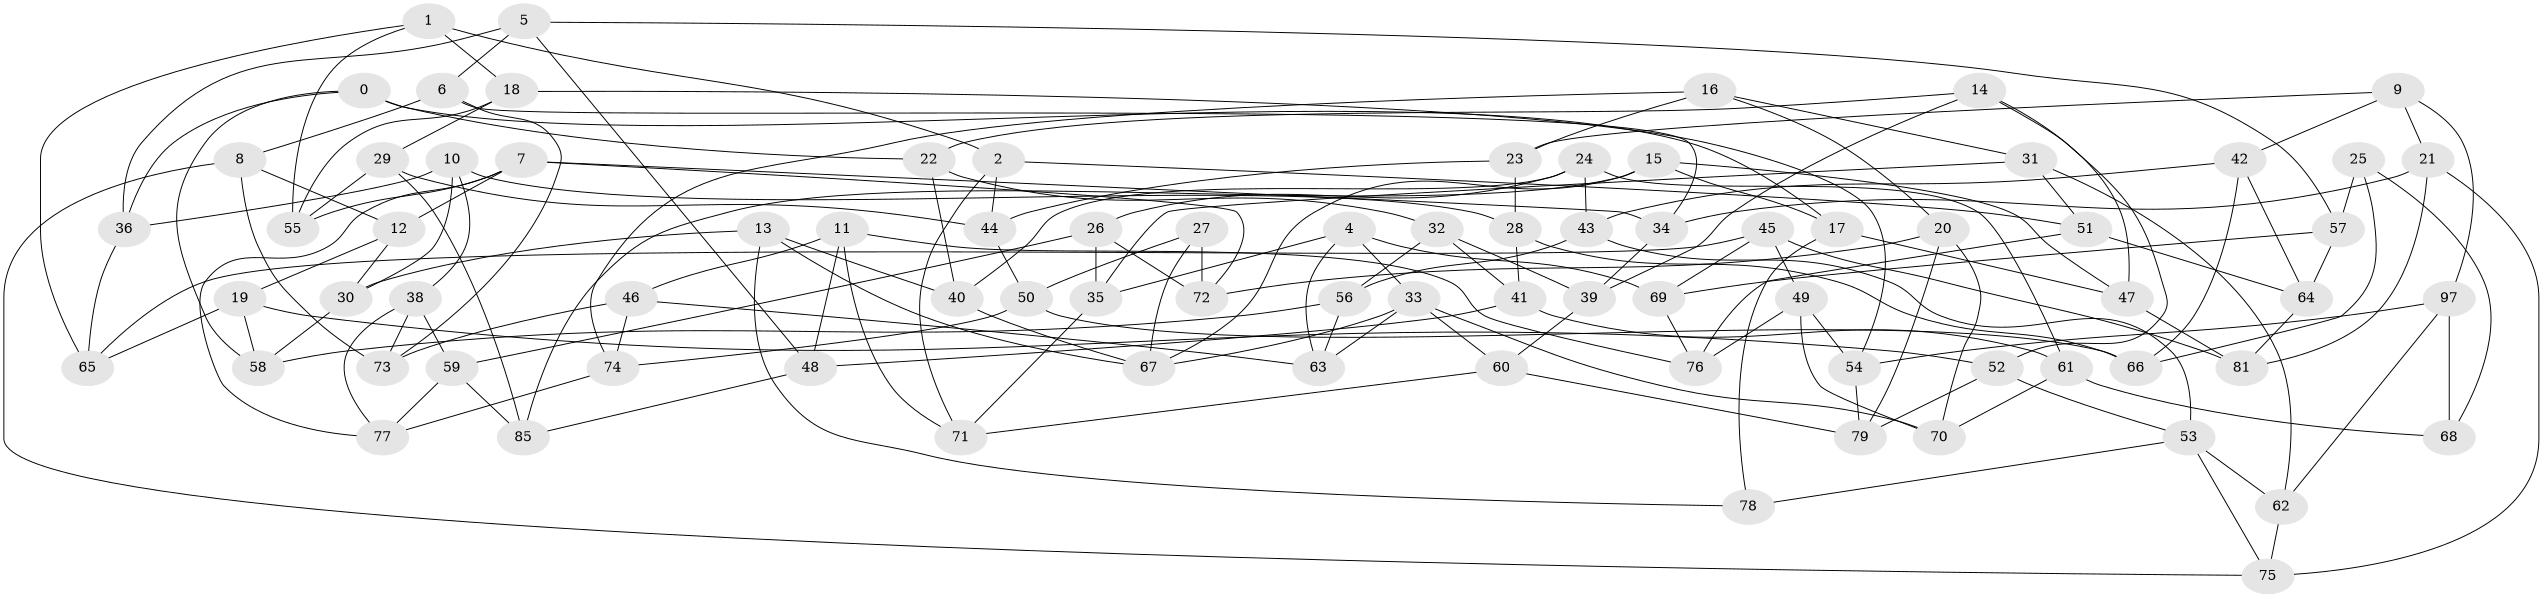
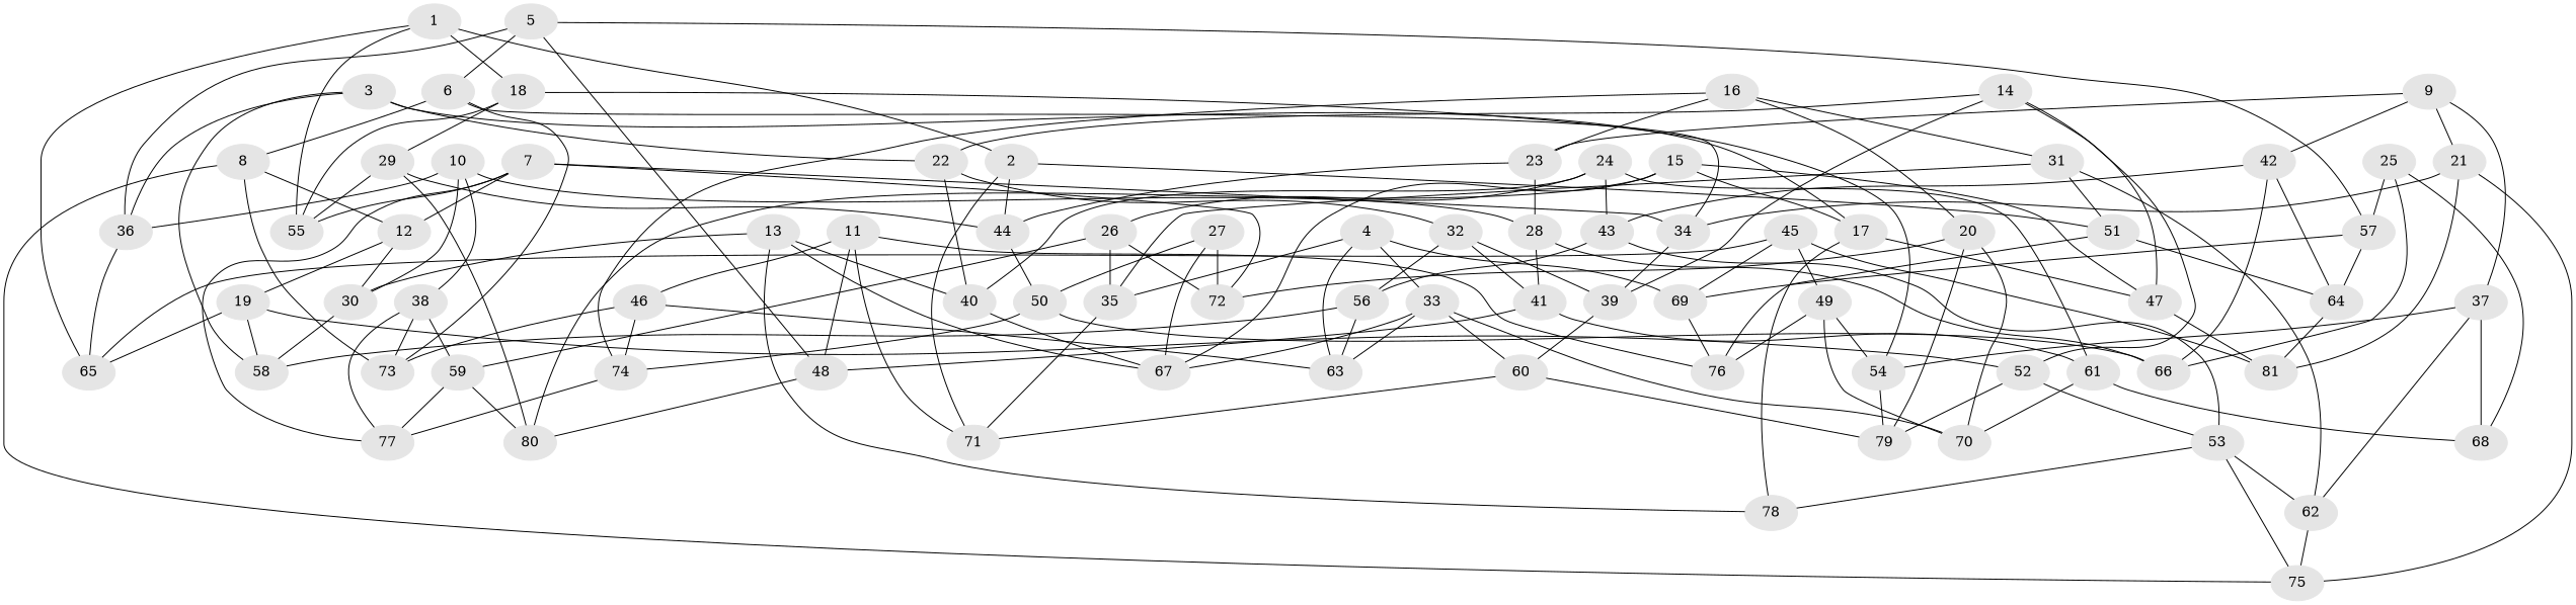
  graph {
    node [color=gray90 style=filled]
    1
    2
    18
    55
    65
    44
    51
    71
    29
    54
    50
    76
    64
-   3 [label=0]
+   3
    17
    22
    36
    58
    78
    47
    40
    32
    4
    33
    35
    63
    69
    67
    70
    60
    5
    6
    48
    57
    8
    34
    73
-   80 [label=85]
+   80
    12
    75
    39
    7
    72
    77
    30
    19
    53
    9
    21
    23
-   37 [label=97]
+   37
    42
    81
    28
    68
    62
    43
    66
    10
    38
    41
    59
    11
    46
    74
    52
    13
    14
    79
    15
    16
    20
    31
    56
    24
    26
    61
    25
    27
    45
    49
    1 -- 2
    1 -- 18
    1 -- 55
    1 -- 65
    2 -- 44
    2 -- 51
    2 -- 71
    18 -- 55
    18 -- 29
    18 -- 54
    44 -- 50
    51 -- 76
    51 -- 64
    29 -- 55
    29 -- 44
    29 -- 80
    54 -- 79
    50 -- 66
    50 -- 74
    64 -- 81
    3 -- 17
    3 -- 22
    3 -- 36
    3 -- 58
    17 -- 78
    17 -- 47
    22 -- 40
    22 -- 32
    36 -- 65
    47 -- 81
    40 -- 67
    32 -- 39
    32 -- 41
    32 -- 56
    4 -- 33
    4 -- 35
    4 -- 63
    4 -- 69
    33 -- 63
    33 -- 67
    33 -- 70
    33 -- 60
    35 -- 71
    69 -- 76
    60 -- 71
    60 -- 79
    5 -- 36
    5 -- 6
    5 -- 48
    5 -- 57
    6 -- 8
    6 -- 34
    6 -- 73
    48 -- 80
    57 -- 64
    57 -- 69
    8 -- 73
    8 -- 12
    8 -- 75
    34 -- 39
    12 -- 30
    12 -- 19
    75 -- 53
    39 -- 60
    7 -- 55
    7 -- 34
    7 -- 12
    7 -- 72
    7 -- 77
    30 -- 58
    19 -- 65
    19 -- 58
    19 -- 52
    53 -- 78
    53 -- 62
    9 -- 21
    9 -- 23
    9 -- 37
    9 -- 42
    21 -- 34
    21 -- 75
    21 -- 81
    23 -- 44
    23 -- 28
    37 -- 54
    37 -- 68
    37 -- 62
    42 -- 64
    42 -- 43
    42 -- 66
    28 -- 66
    28 -- 41
    62 -- 75
    43 -- 53
    43 -- 56
    10 -- 36
    10 -- 30
    10 -- 28
    10 -- 38
    38 -- 73
    38 -- 77
    38 -- 59
    41 -- 48
    41 -- 61
    59 -- 80
    59 -- 77
    11 -- 71
    11 -- 76
    11 -- 48
    11 -- 46
    46 -- 63
    46 -- 73
    46 -- 74
    74 -- 77
    52 -- 53
    52 -- 79
    13 -- 78
    13 -- 40
    13 -- 67
    13 -- 30
    14 -- 22
    14 -- 47
    14 -- 39
    14 -- 52
    15 -- 17
    15 -- 47
    15 -- 67
    15 -- 80
    16 -- 23
    16 -- 74
    16 -- 20
    16 -- 31
    20 -- 70
    20 -- 72
    20 -- 79
    31 -- 51
    31 -- 35
    31 -- 62
    56 -- 58
    56 -- 63
    24 -- 40
    24 -- 43
    24 -- 26
    24 -- 61
    26 -- 35
    26 -- 72
    26 -- 59
    61 -- 70
    61 -- 68
    25 -- 57
    25 -- 68
    25 -- 66
    27 -- 50
    27 -- 67
    27 -- 72
    45 -- 65
    45 -- 69
    45 -- 81
    45 -- 49
    49 -- 54
    49 -- 76
    49 -- 70
  }
